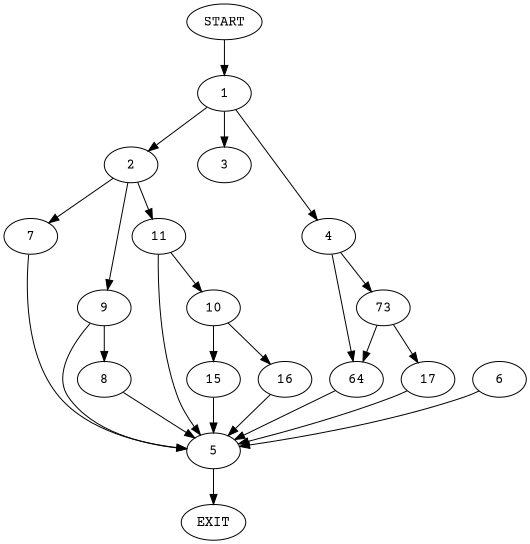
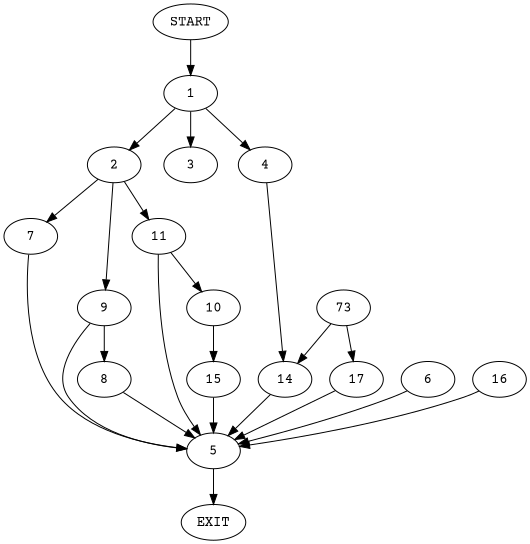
  digraph {
    fontname="Courier Prime"
    node [fontname="Courier Prime"]
    edge [fontname="Courier Prime"]
    n1 [label=START]
    1
    2
    3
    4
    n6 [label=EXIT]
    7
    9
    11
    n10 [label=73]
-   14 [label=64]
+   14
    6
    5
    8
    10
    15
    16
    17
    n1 -> 1
    1 -> 2
    1 -> 3
    1 -> 4
    2 -> 7
    2 -> 9
    2 -> 11
-   4 -> n10
    4 -> 14
    7 -> 5
    9 -> 5
    9 -> 8
    11 -> 5
    11 -> 10
    n10 -> 14
    n10 -> 17
    14 -> 5
    6 -> 5
    5 -> n6
    8 -> 5
    10 -> 15
-   10 -> 16
    15 -> 5
    16 -> 5
    17 -> 5
  }
